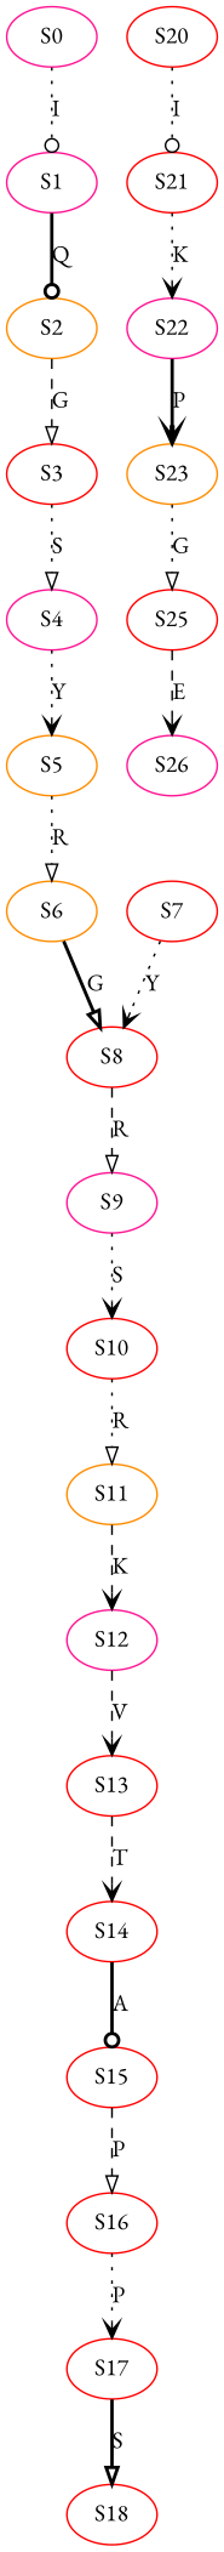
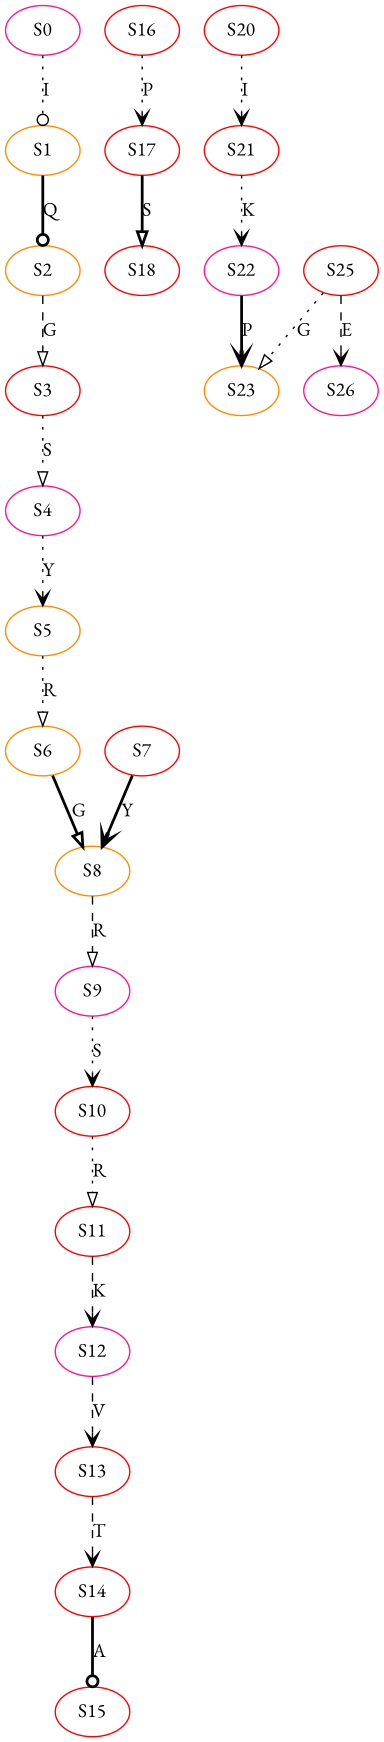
  strict digraph {
    fontname="EB Garamond"
    node [color=red fontname="EB Garamond"]
    edge [arrowhead=vee fontname="EB Garamond" style=dotted]
    S0 [color=deeppink]
-   S1 [color=deeppink]
+   S1 [color=darkorange]
    S2 [color=darkorange]
    S3
    S4 [color=deeppink]
    S5 [color=darkorange]
    S6 [color=darkorange]
-   S8
+   S8 [color=darkorange]
    S7
    S9 [color=deeppink]
    S10
-   S11 [color=darkorange]
+   S11
    S12 [color=deeppink]
    S13
    S14
    S15
    S16
    S17
    S18
    S20
    S21
    S22 [color=deeppink]
    S23 [color=darkorange]
    S25
    S26 [color=deeppink]
    S0 -> S1 [arrowhead=odot label=I]
    S1 -> S2 [arrowhead=odot label=Q style=bold]
    S2 -> S3 [arrowhead=onormal label=G style=dashed]
    S3 -> S4 [arrowhead=onormal label=S]
    S4 -> S5 [label=Y]
    S5 -> S6 [arrowhead=onormal label=R]
    S6 -> S8 [arrowhead=onormal label=G style=bold]
    S8 -> S9 [arrowhead=onormal label=R style=dashed]
-   S7 -> S8 [label=Y]
+   S7 -> S8 [label=Y style=bold]
    S9 -> S10 [label=S]
    S10 -> S11 [arrowhead=onormal label=R]
    S11 -> S12 [label=K style=dashed]
    S12 -> S13 [label=V style=dashed]
    S13 -> S14 [label=T style=dashed]
    S14 -> S15 [arrowhead=odot label=A style=bold]
-   S15 -> S16 [arrowhead=onormal label=P style=dashed]
    S16 -> S17 [label=P]
    S17 -> S18 [arrowhead=onormal label=S style=bold]
-   S20 -> S21 [arrowhead=odot label=I]
+   S20 -> S21 [label=I]
    S21 -> S22 [label=K]
    S22 -> S23 [label=P style=bold]
-   S23 -> S25 [arrowhead=onormal label=G]
+   S25 -> S23 [arrowhead=onormal label=G]
    S25 -> S26 [label=E style=dashed]
  }
